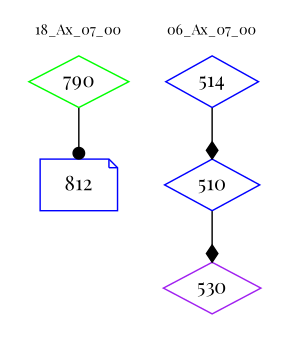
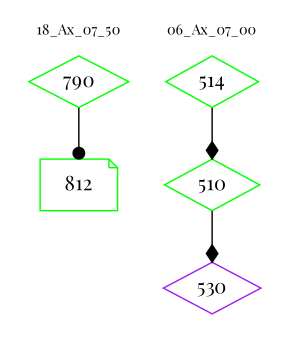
  digraph {
    fontname="Playfair Display"
    node [color=green fontname="Playfair Display" shape=diamond]
    edge [arrowhead=diamond color=black fontname="Playfair Display"]
    n1 [label=790]
-   n2 [color=blue label=812 shape=note]
-   n3 [color=blue label=514]
-   n4 [color=blue label=510]
+   n2 [label=812 shape=note]
+   n3 [label=514]
+   n4 [label=510]
    n5 [color=purple label=530]
    subgraph cluster_1 {
      color=white
      fontsize=10
-     label="18_Ax_07_00"
+     label="18_Ax_07_50"
      n1
      n2
    }
    subgraph cluster_2 {
      color=white
      fontsize=10
      label="06_Ax_07_00"
      n3
      n4
      n5
    }
    n1 -> n2 [arrowhead=dot]
    n3 -> n4
    n4 -> n5
  }
